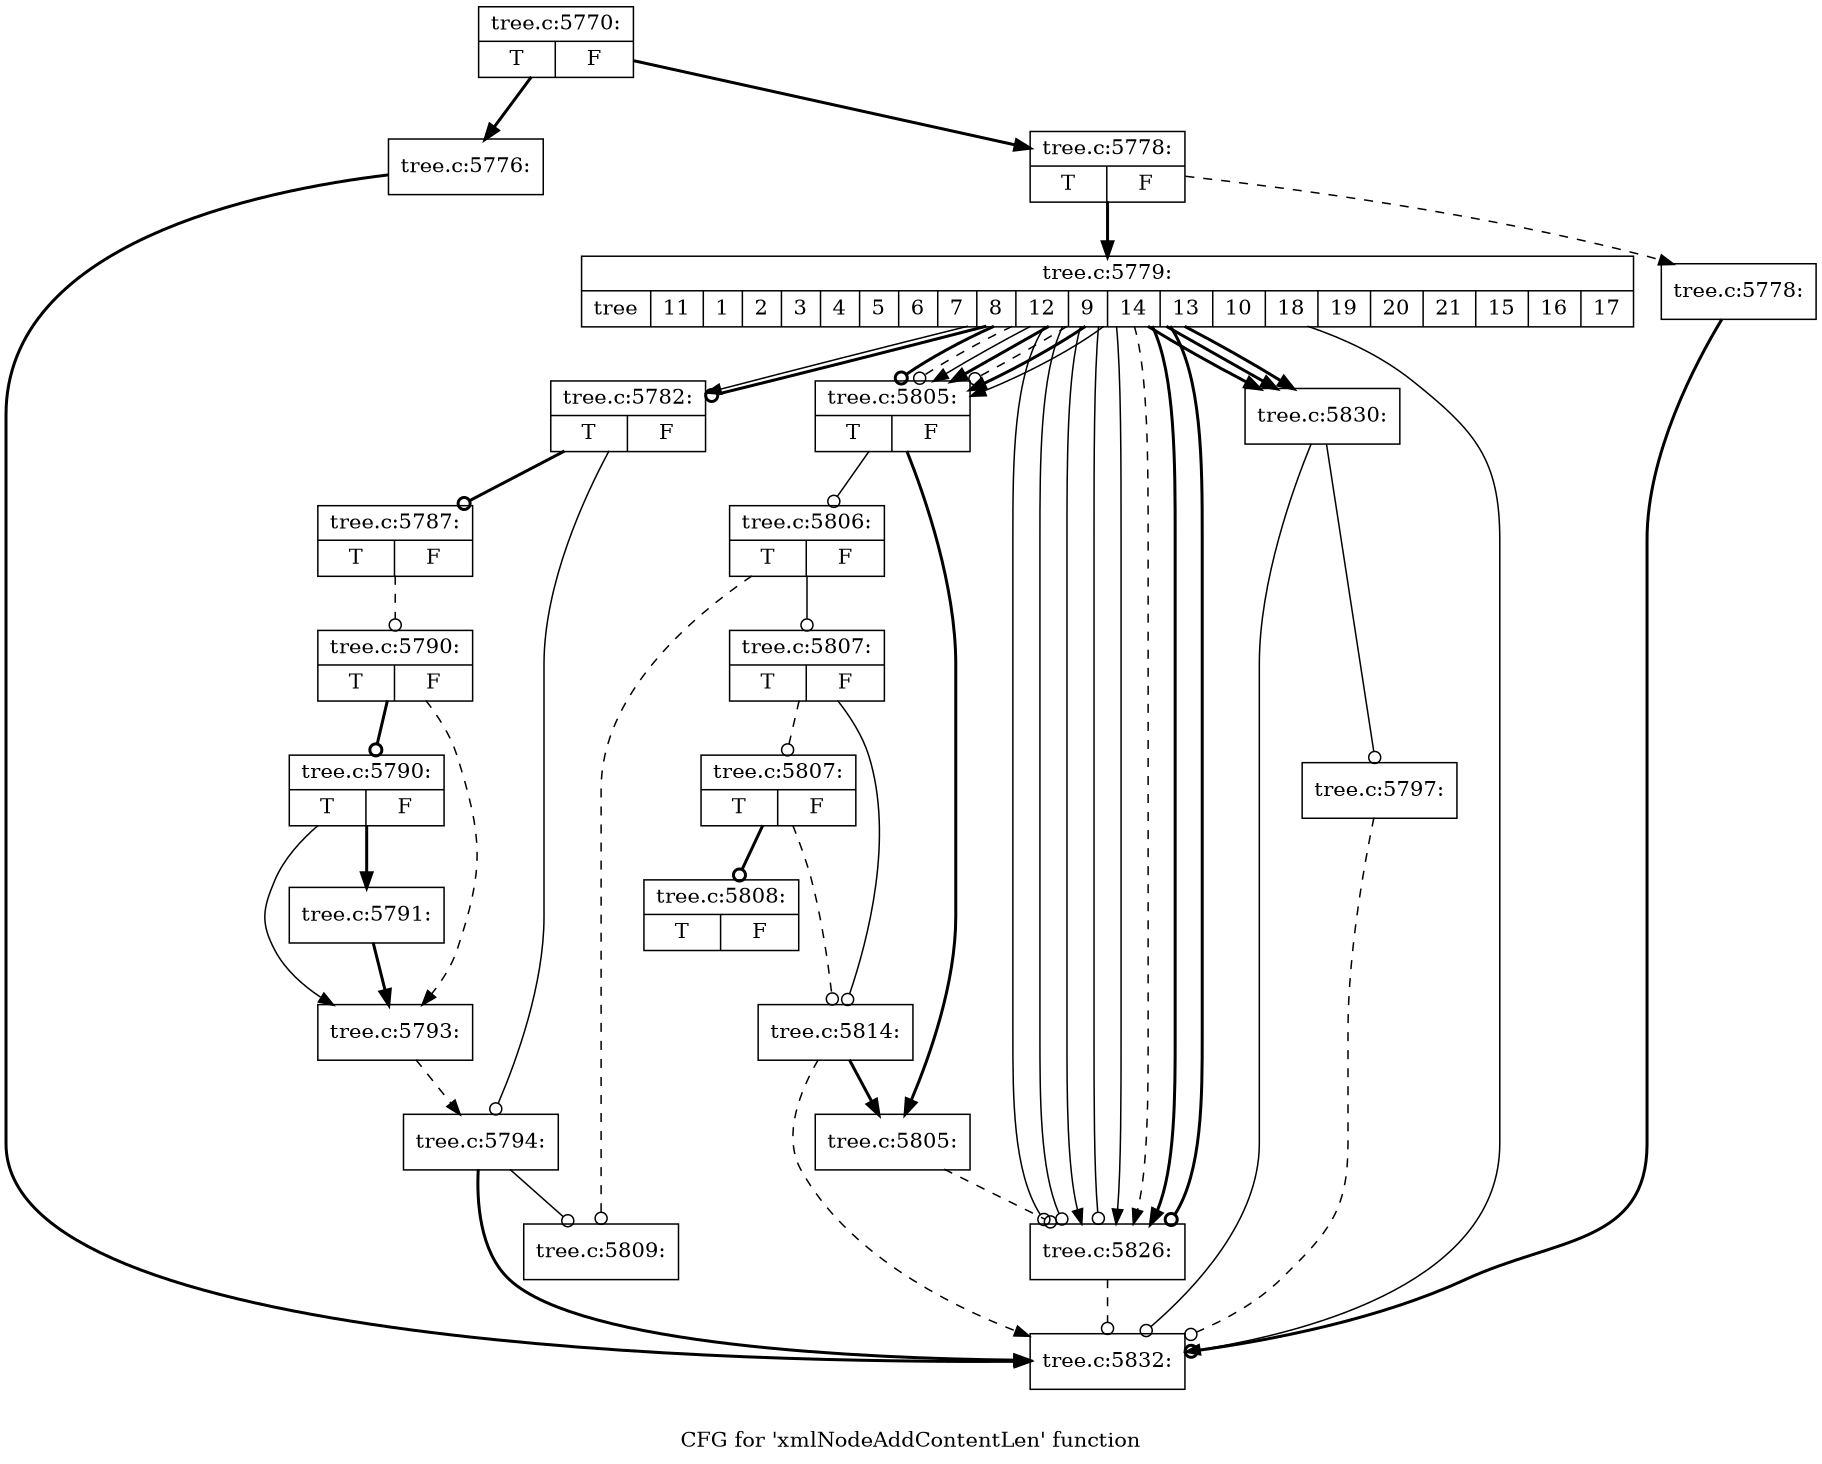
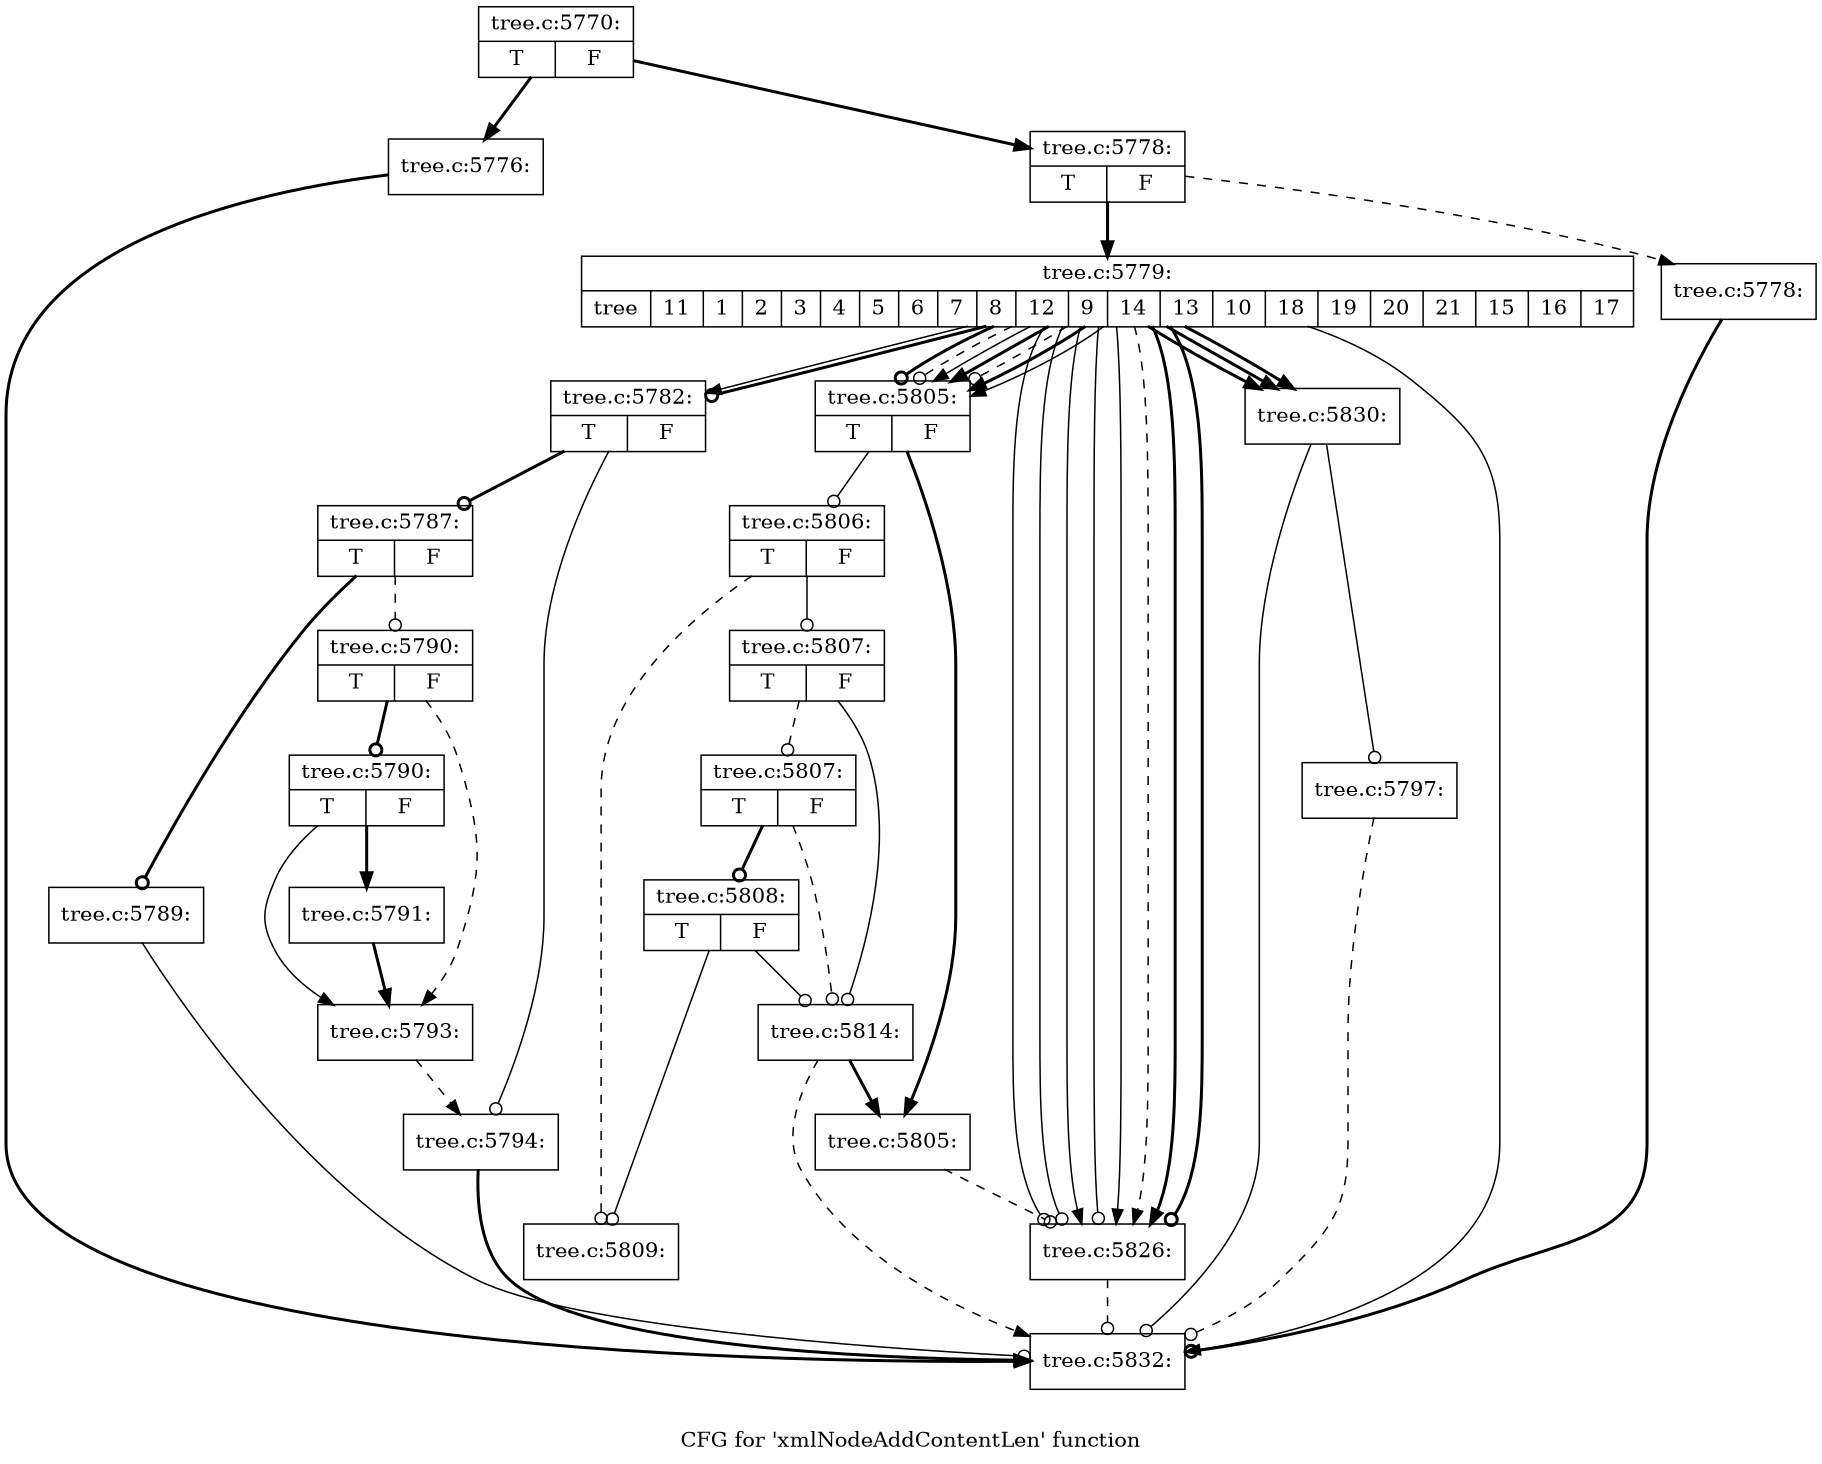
  digraph {
    label="CFG for 'xmlNodeAddContentLen' function"
    node [shape=record]
    edge [arrowhead=odot style=bold]
    n1 [label="{tree.c:5770:|{<s0>T|<s1>F}}"]
    n2 [label="{tree.c:5776:}"]
    n3 [label="{tree.c:5778:|{<s0>T|<s1>F}}"]
    n4 [label="{tree.c:5832:}"]
    n5 [label="{tree.c:5778:}"]
    n6 [label="{tree.c:5779:|{<s0>tree|<s1>11|<s2>1|<s3>2|<s4>3|<s5>4|<s6>5|<s7>6|<s8>7|<s9>8|<s10>12|<s11>9|<s12>14|<s13>13|<s14>10|<s15>18|<s16>19|<s17>20|<s18>21|<s19>15|<s20>16|<s21>17}}"]
    n7 [label="{tree.c:5782:|{<s0>T|<s1>F}}"]
    n8 [label="{tree.c:5805:|{<s0>T|<s1>F}}"]
    n9 [label="{tree.c:5826:}"]
    n10 [label="{tree.c:5830:}"]
    n11 [label="{tree.c:5787:|{<s0>T|<s1>F}}"]
    n12 [label="{tree.c:5794:}"]
    n13 [label="{tree.c:5797:}"]
    n14 [label="{tree.c:5806:|{<s0>T|<s1>F}}"]
    n15 [label="{tree.c:5805:}"]
+   n16 [label="{tree.c:5789:}"]
    n17 [label="{tree.c:5790:|{<s0>T|<s1>F}}"]
    n18 [label="{tree.c:5809:}"]
    n19 [label="{tree.c:5807:|{<s0>T|<s1>F}}"]
    n20 [label="{tree.c:5790:|{<s0>T|<s1>F}}"]
    n21 [label="{tree.c:5793:}"]
    n22 [label="{tree.c:5791:}"]
    n23 [label="{tree.c:5807:|{<s0>T|<s1>F}}"]
    n24 [label="{tree.c:5814:}"]
    n25 [label="{tree.c:5808:|{<s0>T|<s1>F}}"]
    n1 -> n2 [arrowhead=normal]
    n1 -> n3 [arrowhead=normal]
    n2 -> n4 [arrowhead=normal]
    n3 -> n5 [arrowhead=normal style=dashed]
    n3 -> n6 [arrowhead=normal]
    n5 -> n4
    n6 -> n4 [arrowhead=normal style=solid]
    n6 -> n7 [arrowhead=normal style=solid]
    n6 -> n7
    n6 -> n8
    n6 -> n8 [style=dashed]
    n6 -> n8 [arrowhead=normal style=solid]
    n6 -> n8 [arrowhead=normal]
    n6 -> n8 [style=dashed]
    n6 -> n8 [arrowhead=normal]
    n6 -> n8 [arrowhead=normal style=solid]
    n6 -> n9 [style=solid]
    n6 -> n9 [style=solid]
    n6 -> n9 [arrowhead=normal style=solid]
    n6 -> n9 [style=solid]
    n6 -> n9 [arrowhead=normal style=solid]
    n6 -> n9 [arrowhead=normal style=dashed]
    n6 -> n9 [arrowhead=normal]
    n6 -> n9
    n6 -> n10 [arrowhead=normal]
    n6 -> n10 [arrowhead=normal]
    n6 -> n10 [arrowhead=normal]
    n7 -> n11
    n7 -> n12 [style=solid]
    n8 -> n14 [style=solid]
    n8 -> n15 [arrowhead=normal]
    n9 -> n4 [style=dashed]
    n10 -> n4 [style=solid]
    n10 -> n13 [style=solid]
+   n11 -> n16
    n11 -> n17 [style=dashed]
    n12 -> n4 [arrowhead=normal]
    n13 -> n4 [style=dashed]
    n14 -> n18 [style=dashed]
    n14 -> n19 [style=solid]
    n15 -> n9 [style=dashed]
+   n16 -> n4 [style=solid]
    n17 -> n20
    n17 -> n21 [arrowhead=normal style=dashed]
    n19 -> n23 [style=dashed]
    n19 -> n24 [style=solid]
    n20 -> n21 [arrowhead=normal style=solid]
    n20 -> n22 [arrowhead=normal]
    n21 -> n12 [arrowhead=normal style=dashed]
    n22 -> n21 [arrowhead=normal]
    n23 -> n24 [style=dashed]
    n23 -> n25
    n24 -> n4 [arrowhead=normal style=dashed]
    n24 -> n15 [arrowhead=normal]
-   n12 -> n18 [style=solid]
+   n25 -> n18 [style=solid]
+   n25 -> n24 [style=solid]
  }
